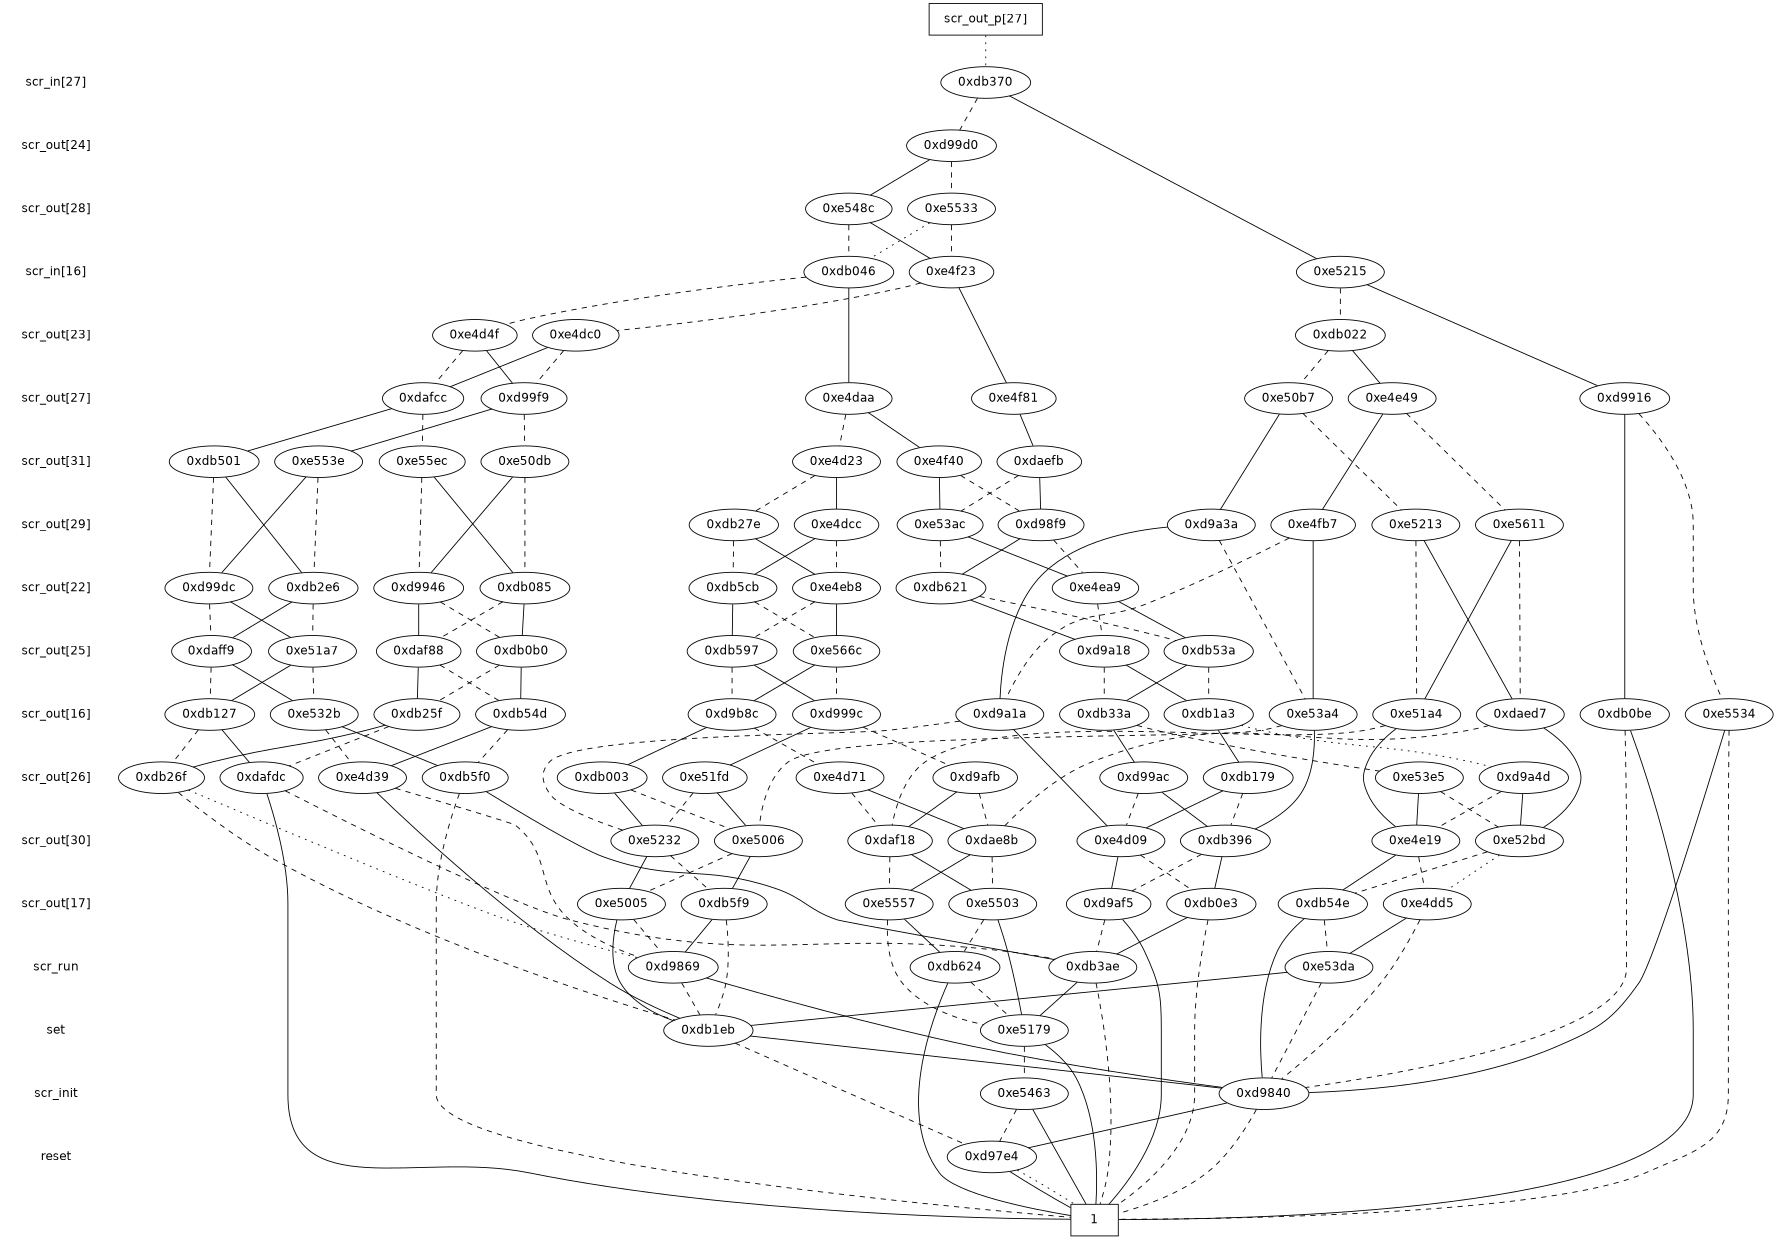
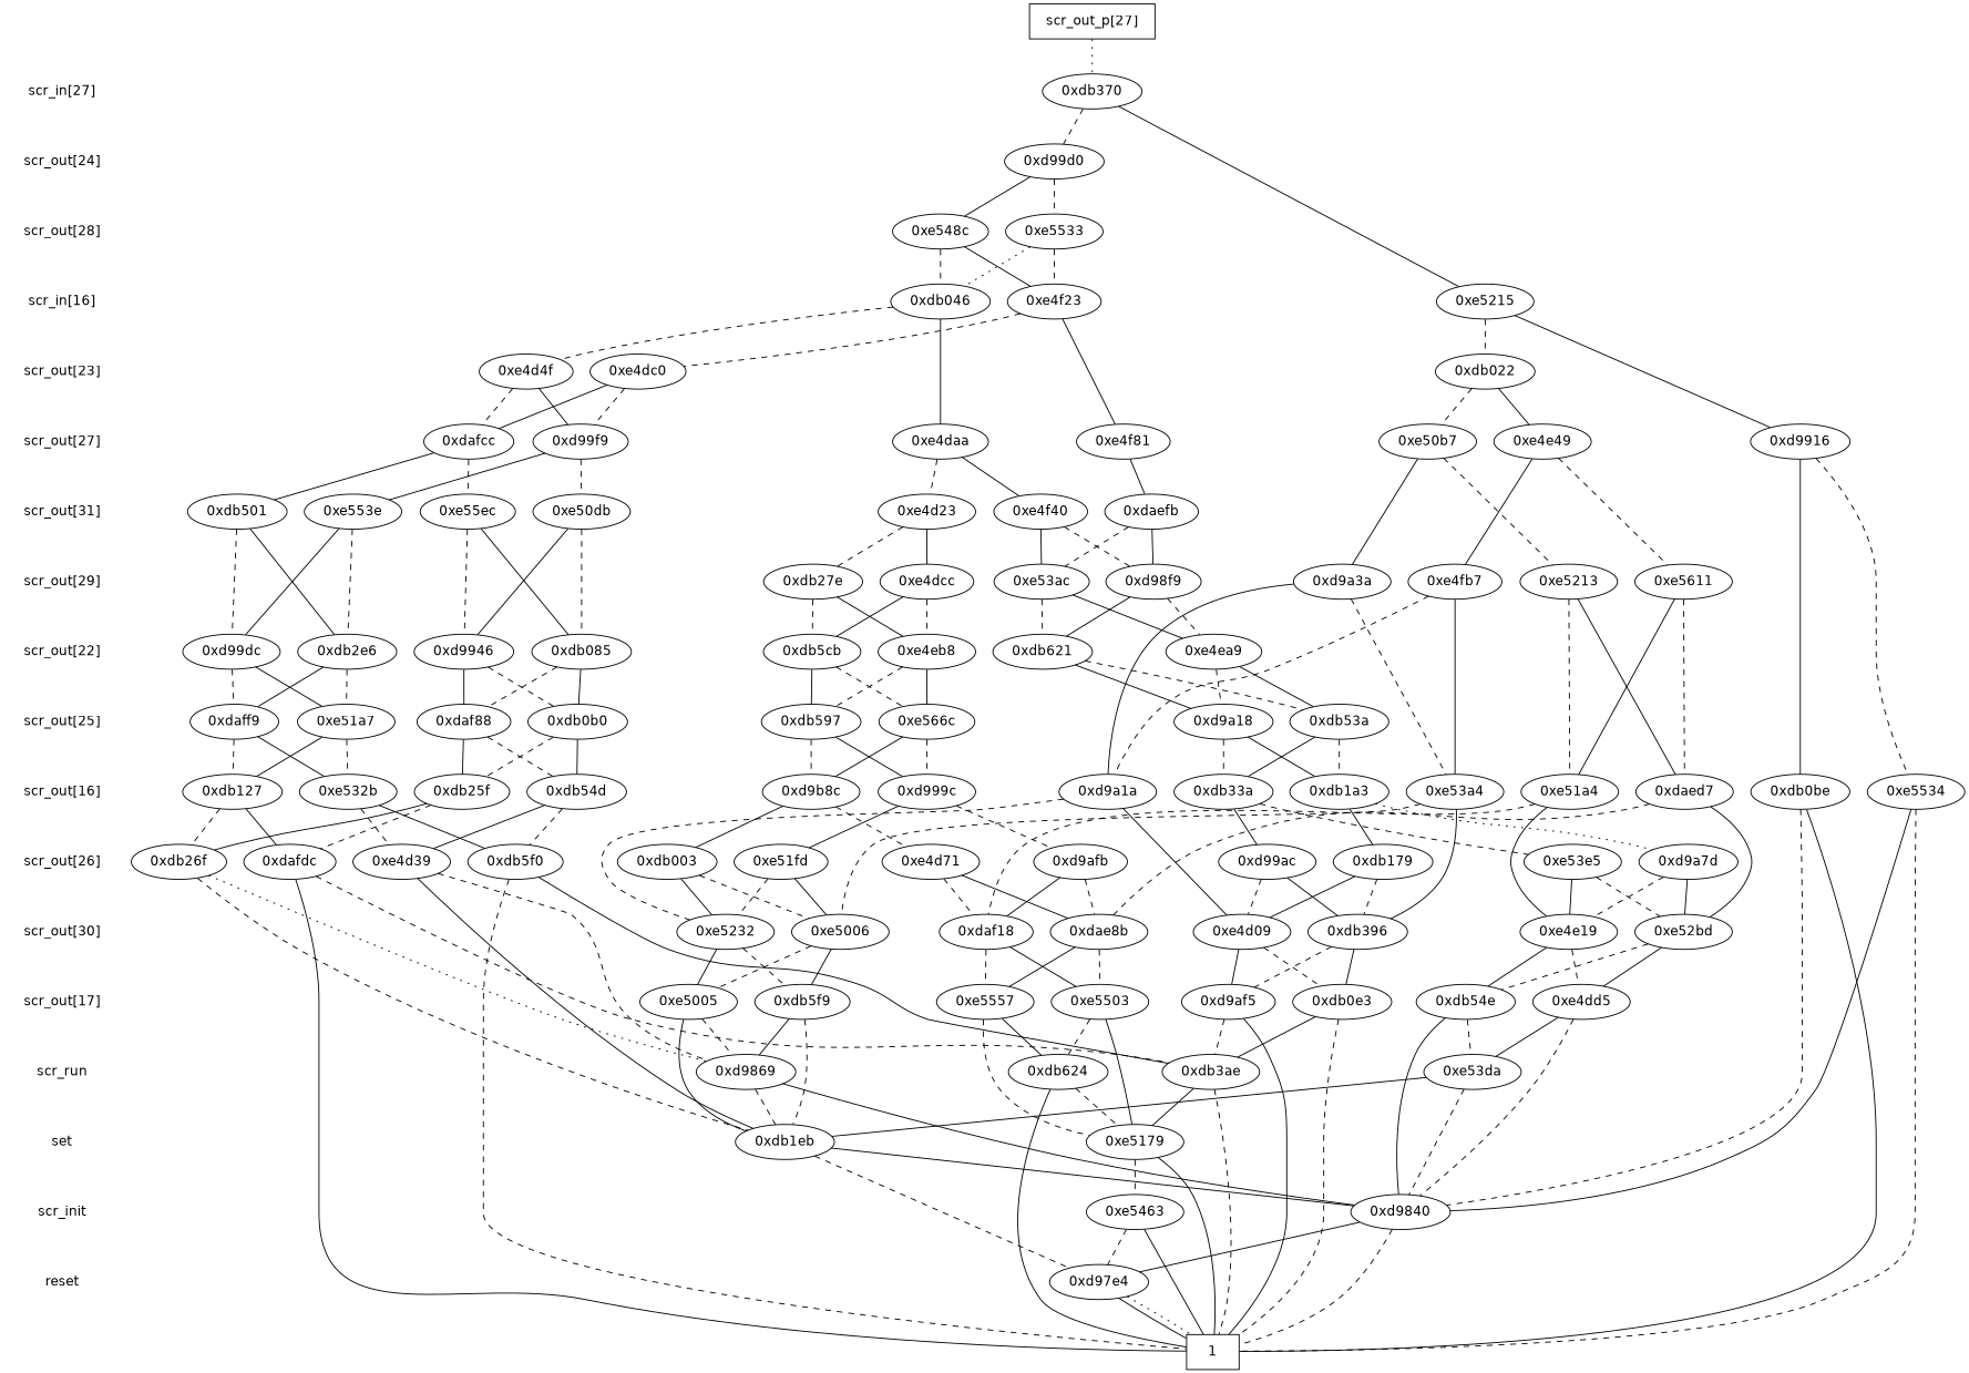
  digraph {
    fontname="DejaVu Sans"
    node [fontname="DejaVu Sans"]
    edge [dir=none fontname="DejaVu Sans"]
    "CONST NODES" [shape=plaintext style=invis]
    " scr_in[27] " [shape=plaintext]
    " scr_out[24] " [shape=plaintext]
    " scr_out[28] " [shape=plaintext]
    " scr_in[16] " [shape=plaintext]
    " scr_out[23] " [shape=plaintext]
    " scr_out[27] " [shape=plaintext]
    " scr_out[31] " [shape=plaintext]
    " scr_out[29] " [shape=plaintext]
    " scr_out[22] " [shape=plaintext]
    " scr_out[25] " [shape=plaintext]
    " scr_out[16] " [shape=plaintext]
    " scr_out[26] " [shape=plaintext]
    " scr_out[30] " [shape=plaintext]
    " scr_out[17] " [shape=plaintext]
    " scr_run " [shape=plaintext]
    " set " [shape=plaintext]
    " scr_init " [shape=plaintext]
    " reset " [shape=plaintext]
    "  scr_out_p[27]  " [shape=box]
    "0xdb370"
    "0xd99d0"
    "0xe548c"
    "0xe5533"
    "0xdb046"
    "0xe4f23"
    "0xe5215"
    "0xe4d4f"
    "0xe4dc0"
    "0xdb022"
    "0xe4e49"
    "0xe4f81"
    "0xdafcc"
    "0xe4daa"
    "0xe50b7"
    "0xd99f9"
    "0xd9916"
    "0xdb501"
    "0xe55ec"
    "0xe4d23"
    "0xe4f40"
    "0xe50db"
    "0xe553e"
    "0xdaefb"
    "0xdb27e"
    "0xe4fb7"
    "0xe53ac"
    "0xd98f9"
    "0xe5213"
    "0xe5611"
    "0xe4dcc"
    "0xd9a3a"
    "0xdb5cb"
    "0xd9946"
    "0xdb621"
    "0xe4eb8"
    "0xd99dc"
    "0xdb2e6"
    "0xe4ea9"
    "0xdb085"
    "0xdb597"
    "0xdaf88"
    "0xd9a18"
    "0xe51a7"
    "0xdb0b0"
    "0xe566c"
    "0xdb53a"
    "0xdaff9"
    "0xd9b8c"
    "0xdb25f"
    "0xd9a1a"
    "0xdb33a"
    "0xe51a4"
    "0xdb127"
    "0xdb1a3"
    "0xdaed7"
    "0xe532b"
    "0xe5534"
    "0xe53a4"
    "0xdb0be"
    "0xd999c"
    "0xdb54d"
    "0xdafdc"
-   "0xd9a7d" [label="0xd9a4d"]
+   "0xd9a7d"
    "0xdb26f"
    "0xdb5f0"
    "0xdb179"
    "0xd9afb"
    "0xdb003"
    "0xd99ac"
    "0xe53e5"
    "0xe4d39"
    "0xe51fd"
    "0xe4d71"
    "0xe4e19"
    "0xdae8b"
    "0xe52bd"
    "0xe5006"
    "0xdb396"
    "0xdaf18"
    "0xe4d09"
    "0xe5232"
    "0xe5503"
    "0xd9af5"
    "0xe4dd5"
    "0xdb5f9"
    "0xdb0e3"
    "0xe5005"
    "0xdb54e"
    "0xe5557"
    "0xe53da"
    "0xdb3ae"
    "0xd9869"
    "0xdb624"
    "0xe5179"
    "0xdb1eb"
    "0xe5463"
    "0xd9840"
    "0xd97e4"
    n120 [label=1 shape=box]
    subgraph sub_1 {
      "CONST NODES"
      " scr_in[27] "
      " scr_out[24] "
      " scr_out[28] "
      " scr_in[16] "
      " scr_out[23] "
      " scr_out[27] "
      " scr_out[31] "
      " scr_out[29] "
      " scr_out[22] "
      " scr_out[25] "
      " scr_out[16] "
      " scr_out[26] "
      " scr_out[30] "
      " scr_out[17] "
      " scr_run "
      " set "
      " scr_init "
      " reset "
    }
    subgraph sub_2 {
      rank=same
      "  scr_out_p[27]  "
    }
    subgraph sub_3 {
      rank=same
      " scr_in[27] "
      "0xdb370"
    }
    subgraph sub_4 {
      rank=same
      " scr_out[24] "
      "0xd99d0"
    }
    subgraph sub_5 {
      rank=same
      " scr_out[28] "
      "0xe548c"
      "0xe5533"
    }
    subgraph sub_6 {
      rank=same
      " scr_in[16] "
      "0xdb046"
      "0xe4f23"
      "0xe5215"
    }
    subgraph sub_7 {
      rank=same
      " scr_out[23] "
      "0xe4d4f"
      "0xe4dc0"
      "0xdb022"
    }
    subgraph sub_8 {
      rank=same
      " scr_out[27] "
      "0xe4e49"
      "0xe4f81"
      "0xdafcc"
      "0xe4daa"
      "0xe50b7"
      "0xd99f9"
      "0xd9916"
    }
    subgraph sub_9 {
      rank=same
      " scr_out[31] "
      "0xdb501"
      "0xe55ec"
      "0xe4d23"
      "0xe4f40"
      "0xe50db"
      "0xe553e"
      "0xdaefb"
    }
    subgraph sub_10 {
      rank=same
      " scr_out[29] "
      "0xdb27e"
      "0xe4fb7"
      "0xe53ac"
      "0xd98f9"
      "0xe5213"
      "0xe5611"
      "0xe4dcc"
      "0xd9a3a"
    }
    subgraph sub_11 {
      rank=same
      " scr_out[22] "
      "0xdb5cb"
      "0xd9946"
      "0xdb621"
      "0xe4eb8"
      "0xd99dc"
      "0xdb2e6"
      "0xe4ea9"
      "0xdb085"
    }
    subgraph sub_12 {
      rank=same
      " scr_out[25] "
      "0xdb597"
      "0xdaf88"
      "0xd9a18"
      "0xe51a7"
      "0xdb0b0"
      "0xe566c"
      "0xdb53a"
      "0xdaff9"
    }
    subgraph sub_13 {
      rank=same
      " scr_out[16] "
      "0xd9b8c"
      "0xdb25f"
      "0xd9a1a"
      "0xdb33a"
      "0xe51a4"
      "0xdb127"
      "0xdb1a3"
      "0xdaed7"
      "0xe532b"
      "0xe5534"
      "0xe53a4"
      "0xdb0be"
      "0xd999c"
      "0xdb54d"
    }
    subgraph sub_14 {
      rank=same
      " scr_out[26] "
      "0xdafdc"
      "0xd9a7d"
      "0xdb26f"
      "0xdb5f0"
      "0xdb179"
      "0xd9afb"
      "0xdb003"
      "0xd99ac"
      "0xe53e5"
      "0xe4d39"
      "0xe51fd"
      "0xe4d71"
    }
    subgraph sub_15 {
      rank=same
      " scr_out[30] "
      "0xe4e19"
      "0xdae8b"
      "0xe52bd"
      "0xe5006"
      "0xdb396"
      "0xdaf18"
      "0xe4d09"
      "0xe5232"
    }
    subgraph sub_16 {
      rank=same
      " scr_out[17] "
      "0xe5503"
      "0xd9af5"
      "0xe4dd5"
      "0xdb5f9"
      "0xdb0e3"
      "0xe5005"
      "0xdb54e"
      "0xe5557"
    }
    subgraph sub_17 {
      rank=same
      " scr_run "
      "0xe53da"
      "0xdb3ae"
      "0xd9869"
      "0xdb624"
    }
    subgraph sub_18 {
      rank=same
      " set "
      "0xe5179"
      "0xdb1eb"
    }
    subgraph sub_19 {
      rank=same
      " scr_init "
      "0xe5463"
      "0xd9840"
    }
    subgraph sub_20 {
      rank=same
      " reset "
      "0xd97e4"
    }
    subgraph sub_21 {
      rank=same
      "CONST NODES"
      subgraph sub_22 {
        rank=same
        n120
      }
    }
    " scr_in[27] " -> " scr_out[24] " [style=invis]
    " scr_out[24] " -> " scr_out[28] " [style=invis]
    " scr_out[28] " -> " scr_in[16] " [style=invis]
    " scr_in[16] " -> " scr_out[23] " [style=invis]
    " scr_out[23] " -> " scr_out[27] " [style=invis]
    " scr_out[27] " -> " scr_out[31] " [style=invis]
    " scr_out[31] " -> " scr_out[29] " [style=invis]
    " scr_out[29] " -> " scr_out[22] " [style=invis]
    " scr_out[22] " -> " scr_out[25] " [style=invis]
    " scr_out[25] " -> " scr_out[16] " [style=invis]
    " scr_out[16] " -> " scr_out[26] " [style=invis]
    " scr_out[26] " -> " scr_out[30] " [style=invis]
    " scr_out[30] " -> " scr_out[17] " [style=invis]
    " scr_out[17] " -> " scr_run " [style=invis]
    " scr_run " -> " set " [style=invis]
    " set " -> " scr_init " [style=invis]
    " scr_init " -> " reset " [style=invis]
    " reset " -> "CONST NODES" [style=invis]
    "  scr_out_p[27]  " -> "0xdb370" [style=dotted]
    "0xdb370" -> "0xd99d0" [style=dashed]
    "0xdb370" -> "0xe5215"
    "0xd99d0" -> "0xe548c"
    "0xd99d0" -> "0xe5533" [style=dashed]
    "0xe548c" -> "0xdb046" [style=dashed]
    "0xe548c" -> "0xe4f23"
    "0xe5533" -> "0xdb046" [style=dotted]
    "0xe5533" -> "0xe4f23" [style=dashed]
    "0xdb046" -> "0xe4d4f" [style=dashed]
    "0xdb046" -> "0xe4daa"
    "0xe4f23" -> "0xe4dc0" [style=dashed]
    "0xe4f23" -> "0xe4f81"
    "0xe5215" -> "0xdb022" [style=dashed]
    "0xe5215" -> "0xd9916"
    "0xe4d4f" -> "0xdafcc" [style=dashed]
    "0xe4d4f" -> "0xd99f9"
    "0xe4dc0" -> "0xdafcc"
    "0xe4dc0" -> "0xd99f9" [style=dashed]
    "0xdb022" -> "0xe4e49"
    "0xdb022" -> "0xe50b7" [style=dashed]
    "0xe4e49" -> "0xe4fb7"
    "0xe4e49" -> "0xe5611" [style=dashed]
    "0xe4f81" -> "0xdaefb"
    "0xdafcc" -> "0xdb501"
    "0xdafcc" -> "0xe55ec" [style=dashed]
    "0xe4daa" -> "0xe4d23" [style=dashed]
    "0xe4daa" -> "0xe4f40"
    "0xe50b7" -> "0xe5213" [style=dashed]
    "0xe50b7" -> "0xd9a3a"
    "0xd99f9" -> "0xe50db" [style=dashed]
    "0xd99f9" -> "0xe553e"
    "0xd9916" -> "0xe5534" [style=dashed]
    "0xd9916" -> "0xdb0be"
    "0xdb501" -> "0xd99dc" [style=dashed]
    "0xdb501" -> "0xdb2e6"
    "0xe55ec" -> "0xd9946" [style=dashed]
    "0xe55ec" -> "0xdb085"
    "0xe4d23" -> "0xdb27e" [style=dashed]
    "0xe4d23" -> "0xe4dcc"
    "0xe4f40" -> "0xe53ac"
    "0xe4f40" -> "0xd98f9" [style=dashed]
    "0xe50db" -> "0xd9946"
    "0xe50db" -> "0xdb085" [style=dashed]
    "0xe553e" -> "0xd99dc"
    "0xe553e" -> "0xdb2e6" [style=dashed]
    "0xdaefb" -> "0xe53ac" [style=dashed]
    "0xdaefb" -> "0xd98f9"
    "0xdb27e" -> "0xdb5cb" [style=dashed]
    "0xdb27e" -> "0xe4eb8"
    "0xe4fb7" -> "0xd9a1a" [style=dashed]
    "0xe4fb7" -> "0xe53a4"
    "0xe53ac" -> "0xdb621" [style=dashed]
    "0xe53ac" -> "0xe4ea9"
    "0xd98f9" -> "0xdb621"
    "0xd98f9" -> "0xe4ea9" [style=dashed]
    "0xe5213" -> "0xe51a4" [style=dashed]
    "0xe5213" -> "0xdaed7"
    "0xe5611" -> "0xe51a4"
    "0xe5611" -> "0xdaed7" [style=dashed]
    "0xe4dcc" -> "0xdb5cb"
    "0xe4dcc" -> "0xe4eb8" [style=dashed]
    "0xd9a3a" -> "0xd9a1a"
    "0xd9a3a" -> "0xe53a4" [style=dashed]
    "0xdb5cb" -> "0xdb597"
    "0xdb5cb" -> "0xe566c" [style=dashed]
    "0xd9946" -> "0xdaf88"
    "0xd9946" -> "0xdb0b0" [style=dashed]
    "0xdb621" -> "0xd9a18"
    "0xdb621" -> "0xdb53a" [style=dashed]
    "0xe4eb8" -> "0xdb597" [style=dashed]
    "0xe4eb8" -> "0xe566c"
    "0xd99dc" -> "0xe51a7"
    "0xd99dc" -> "0xdaff9" [style=dashed]
    "0xdb2e6" -> "0xe51a7" [style=dashed]
    "0xdb2e6" -> "0xdaff9"
    "0xe4ea9" -> "0xd9a18" [style=dashed]
    "0xe4ea9" -> "0xdb53a"
    "0xdb085" -> "0xdaf88" [style=dashed]
    "0xdb085" -> "0xdb0b0"
    "0xdb597" -> "0xd9b8c" [style=dashed]
    "0xdb597" -> "0xd999c"
    "0xdaf88" -> "0xdb25f"
    "0xdaf88" -> "0xdb54d" [style=dashed]
    "0xd9a18" -> "0xdb33a" [style=dashed]
    "0xd9a18" -> "0xdb1a3"
    "0xe51a7" -> "0xdb127"
    "0xe51a7" -> "0xe532b" [style=dashed]
    "0xdb0b0" -> "0xdb25f" [style=dashed]
    "0xdb0b0" -> "0xdb54d"
    "0xe566c" -> "0xd9b8c"
    "0xe566c" -> "0xd999c" [style=dashed]
    "0xdb53a" -> "0xdb33a"
    "0xdb53a" -> "0xdb1a3" [style=dashed]
    "0xdaff9" -> "0xdb127" [style=dashed]
    "0xdaff9" -> "0xe532b"
    "0xd9b8c" -> "0xdb003"
    "0xd9b8c" -> "0xe4d71" [style=dashed]
    "0xdb25f" -> "0xdafdc" [style=dashed]
    "0xdb25f" -> "0xdb26f"
    "0xd9a1a" -> "0xe4d09"
    "0xd9a1a" -> "0xe5232" [style=dashed]
    "0xdb33a" -> "0xd99ac"
    "0xdb33a" -> "0xe53e5" [style=dashed]
    "0xe51a4" -> "0xe4e19"
    "0xe51a4" -> "0xdaf18" [style=dashed]
    "0xdb127" -> "0xdafdc"
    "0xdb127" -> "0xdb26f" [style=dashed]
    "0xdb1a3" -> "0xd9a7d" [style=dotted]
    "0xdb1a3" -> "0xdb179"
    "0xdaed7" -> "0xdae8b" [style=dashed]
    "0xdaed7" -> "0xe52bd"
    "0xe532b" -> "0xdb5f0"
    "0xe532b" -> "0xe4d39" [style=dashed]
    "0xe5534" -> "0xd9840"
    "0xe5534" -> n120 [style=dashed]
    "0xe53a4" -> "0xe5006" [style=dashed]
    "0xe53a4" -> "0xdb396"
    "0xdb0be" -> "0xd9840" [style=dashed]
    "0xdb0be" -> n120
    "0xd999c" -> "0xd9afb" [style=dashed]
    "0xd999c" -> "0xe51fd"
    "0xdb54d" -> "0xdb5f0" [style=dashed]
    "0xdb54d" -> "0xe4d39"
    "0xdafdc" -> "0xdb3ae" [style=dashed]
    "0xdafdc" -> n120
    "0xd9a7d" -> "0xe4e19" [style=dashed]
    "0xd9a7d" -> "0xe52bd"
    "0xdb26f" -> "0xd9869" [style=dotted]
    "0xdb26f" -> "0xdb1eb" [style=dashed]
    "0xdb5f0" -> "0xdb3ae"
    "0xdb5f0" -> n120 [style=dashed]
    "0xdb179" -> "0xdb396" [style=dashed]
    "0xdb179" -> "0xe4d09"
    "0xd9afb" -> "0xdae8b" [style=dashed]
    "0xd9afb" -> "0xdaf18"
    "0xdb003" -> "0xe5006" [style=dashed]
    "0xdb003" -> "0xe5232"
    "0xd99ac" -> "0xdb396"
    "0xd99ac" -> "0xe4d09" [style=dashed]
    "0xe53e5" -> "0xe4e19"
    "0xe53e5" -> "0xe52bd" [style=dashed]
    "0xe4d39" -> "0xd9869" [style=dashed]
    "0xe4d39" -> "0xdb1eb"
    "0xe51fd" -> "0xe5006"
    "0xe51fd" -> "0xe5232" [style=dashed]
    "0xe4d71" -> "0xdae8b"
    "0xe4d71" -> "0xdaf18" [style=dashed]
    "0xe4e19" -> "0xe4dd5" [style=dashed]
    "0xe4e19" -> "0xdb54e"
    "0xdae8b" -> "0xe5503" [style=dashed]
    "0xdae8b" -> "0xe5557"
-   "0xe52bd" -> "0xe4dd5" [style=dotted]
+   "0xe52bd" -> "0xe4dd5"
    "0xe52bd" -> "0xdb54e" [style=dashed]
    "0xe5006" -> "0xdb5f9"
    "0xe5006" -> "0xe5005" [style=dashed]
    "0xdb396" -> "0xd9af5" [style=dashed]
    "0xdb396" -> "0xdb0e3"
    "0xdaf18" -> "0xe5503"
    "0xdaf18" -> "0xe5557" [style=dashed]
    "0xe4d09" -> "0xd9af5"
    "0xe4d09" -> "0xdb0e3" [style=dashed]
    "0xe5232" -> "0xdb5f9" [style=dashed]
    "0xe5232" -> "0xe5005"
    "0xe5503" -> "0xdb624" [style=dashed]
    "0xe5503" -> "0xe5179"
    "0xd9af5" -> "0xdb3ae" [style=dashed]
    "0xd9af5" -> n120
    "0xe4dd5" -> "0xe53da"
    "0xe4dd5" -> "0xd9840" [style=dashed]
    "0xdb5f9" -> "0xd9869"
    "0xdb5f9" -> "0xdb1eb" [style=dashed]
    "0xdb0e3" -> "0xdb3ae"
    "0xdb0e3" -> n120 [style=dashed]
    "0xe5005" -> "0xd9869" [style=dashed]
    "0xe5005" -> "0xdb1eb"
    "0xdb54e" -> "0xe53da" [style=dashed]
    "0xdb54e" -> "0xd9840"
    "0xe5557" -> "0xdb624"
    "0xe5557" -> "0xe5179" [style=dashed]
    "0xe53da" -> "0xdb1eb"
    "0xe53da" -> "0xd9840" [style=dashed]
    "0xdb3ae" -> "0xe5179"
    "0xdb3ae" -> n120 [style=dashed]
    "0xd9869" -> "0xdb1eb" [style=dashed]
    "0xd9869" -> "0xd9840"
    "0xdb624" -> "0xe5179" [style=dashed]
    "0xdb624" -> n120
    "0xe5179" -> "0xe5463" [style=dashed]
    "0xe5179" -> n120
    "0xdb1eb" -> "0xd9840"
    "0xdb1eb" -> "0xd97e4" [style=dashed]
    "0xe5463" -> "0xd97e4" [style=dashed]
    "0xe5463" -> n120
    "0xd9840" -> "0xd97e4"
    "0xd9840" -> n120 [style=dashed]
    "0xd97e4" -> n120
    "0xd97e4" -> n120 [style=dotted]
  }
